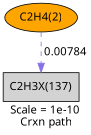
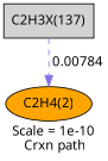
  digraph {
    fontname="Noto Sans"
    label="Scale = 1e-10\l Crxn path"
    node [fontname="Noto Sans" style=filled]
    n1 [label="C2H4(2)" fillcolor=orange shape=ellipse]
    n2 [label="C2H3X(137)" fillcolor=lightgrey shape=box]
-   n1 -> n2 [arrowsize=1.17 color="0.7, 0.508, 0.9" fontname="Noto Sans" label=" 0.00784" style=dashed]
+   n2 -> n1 [arrowsize=1.17 color="0.7, 0.508, 0.9" fontname="Noto Sans" label=" 0.00784" style=dashed]
  }
